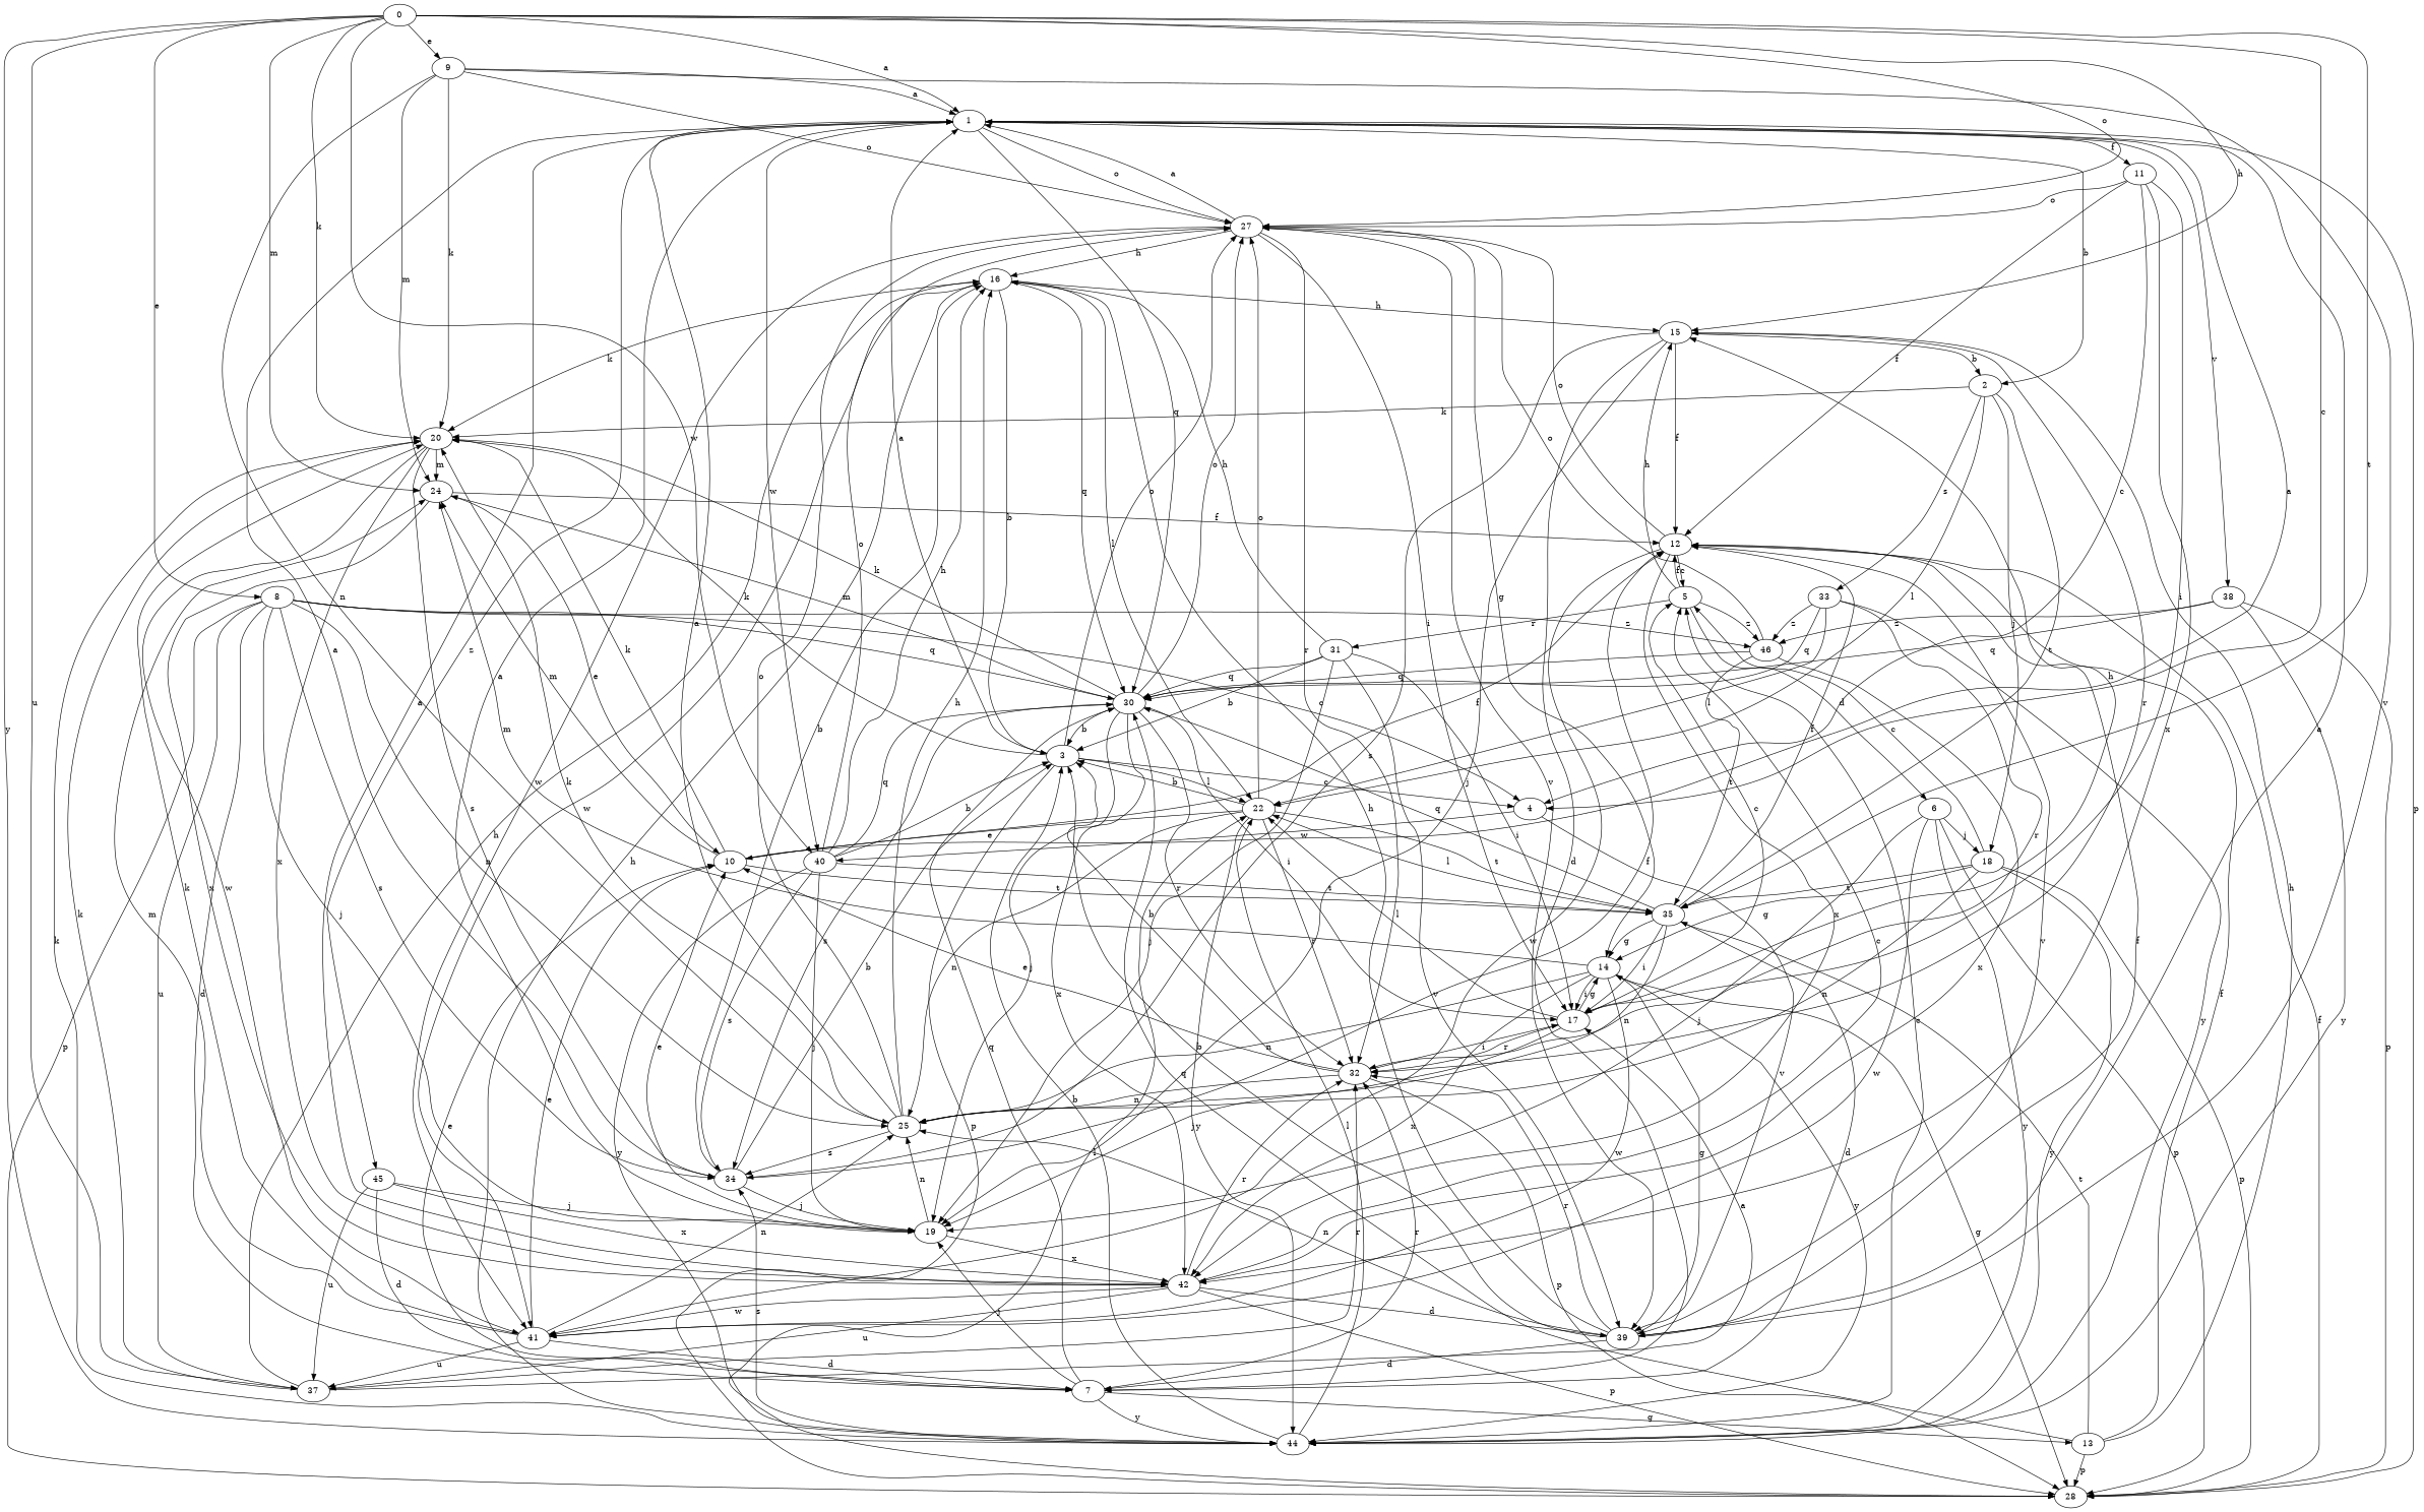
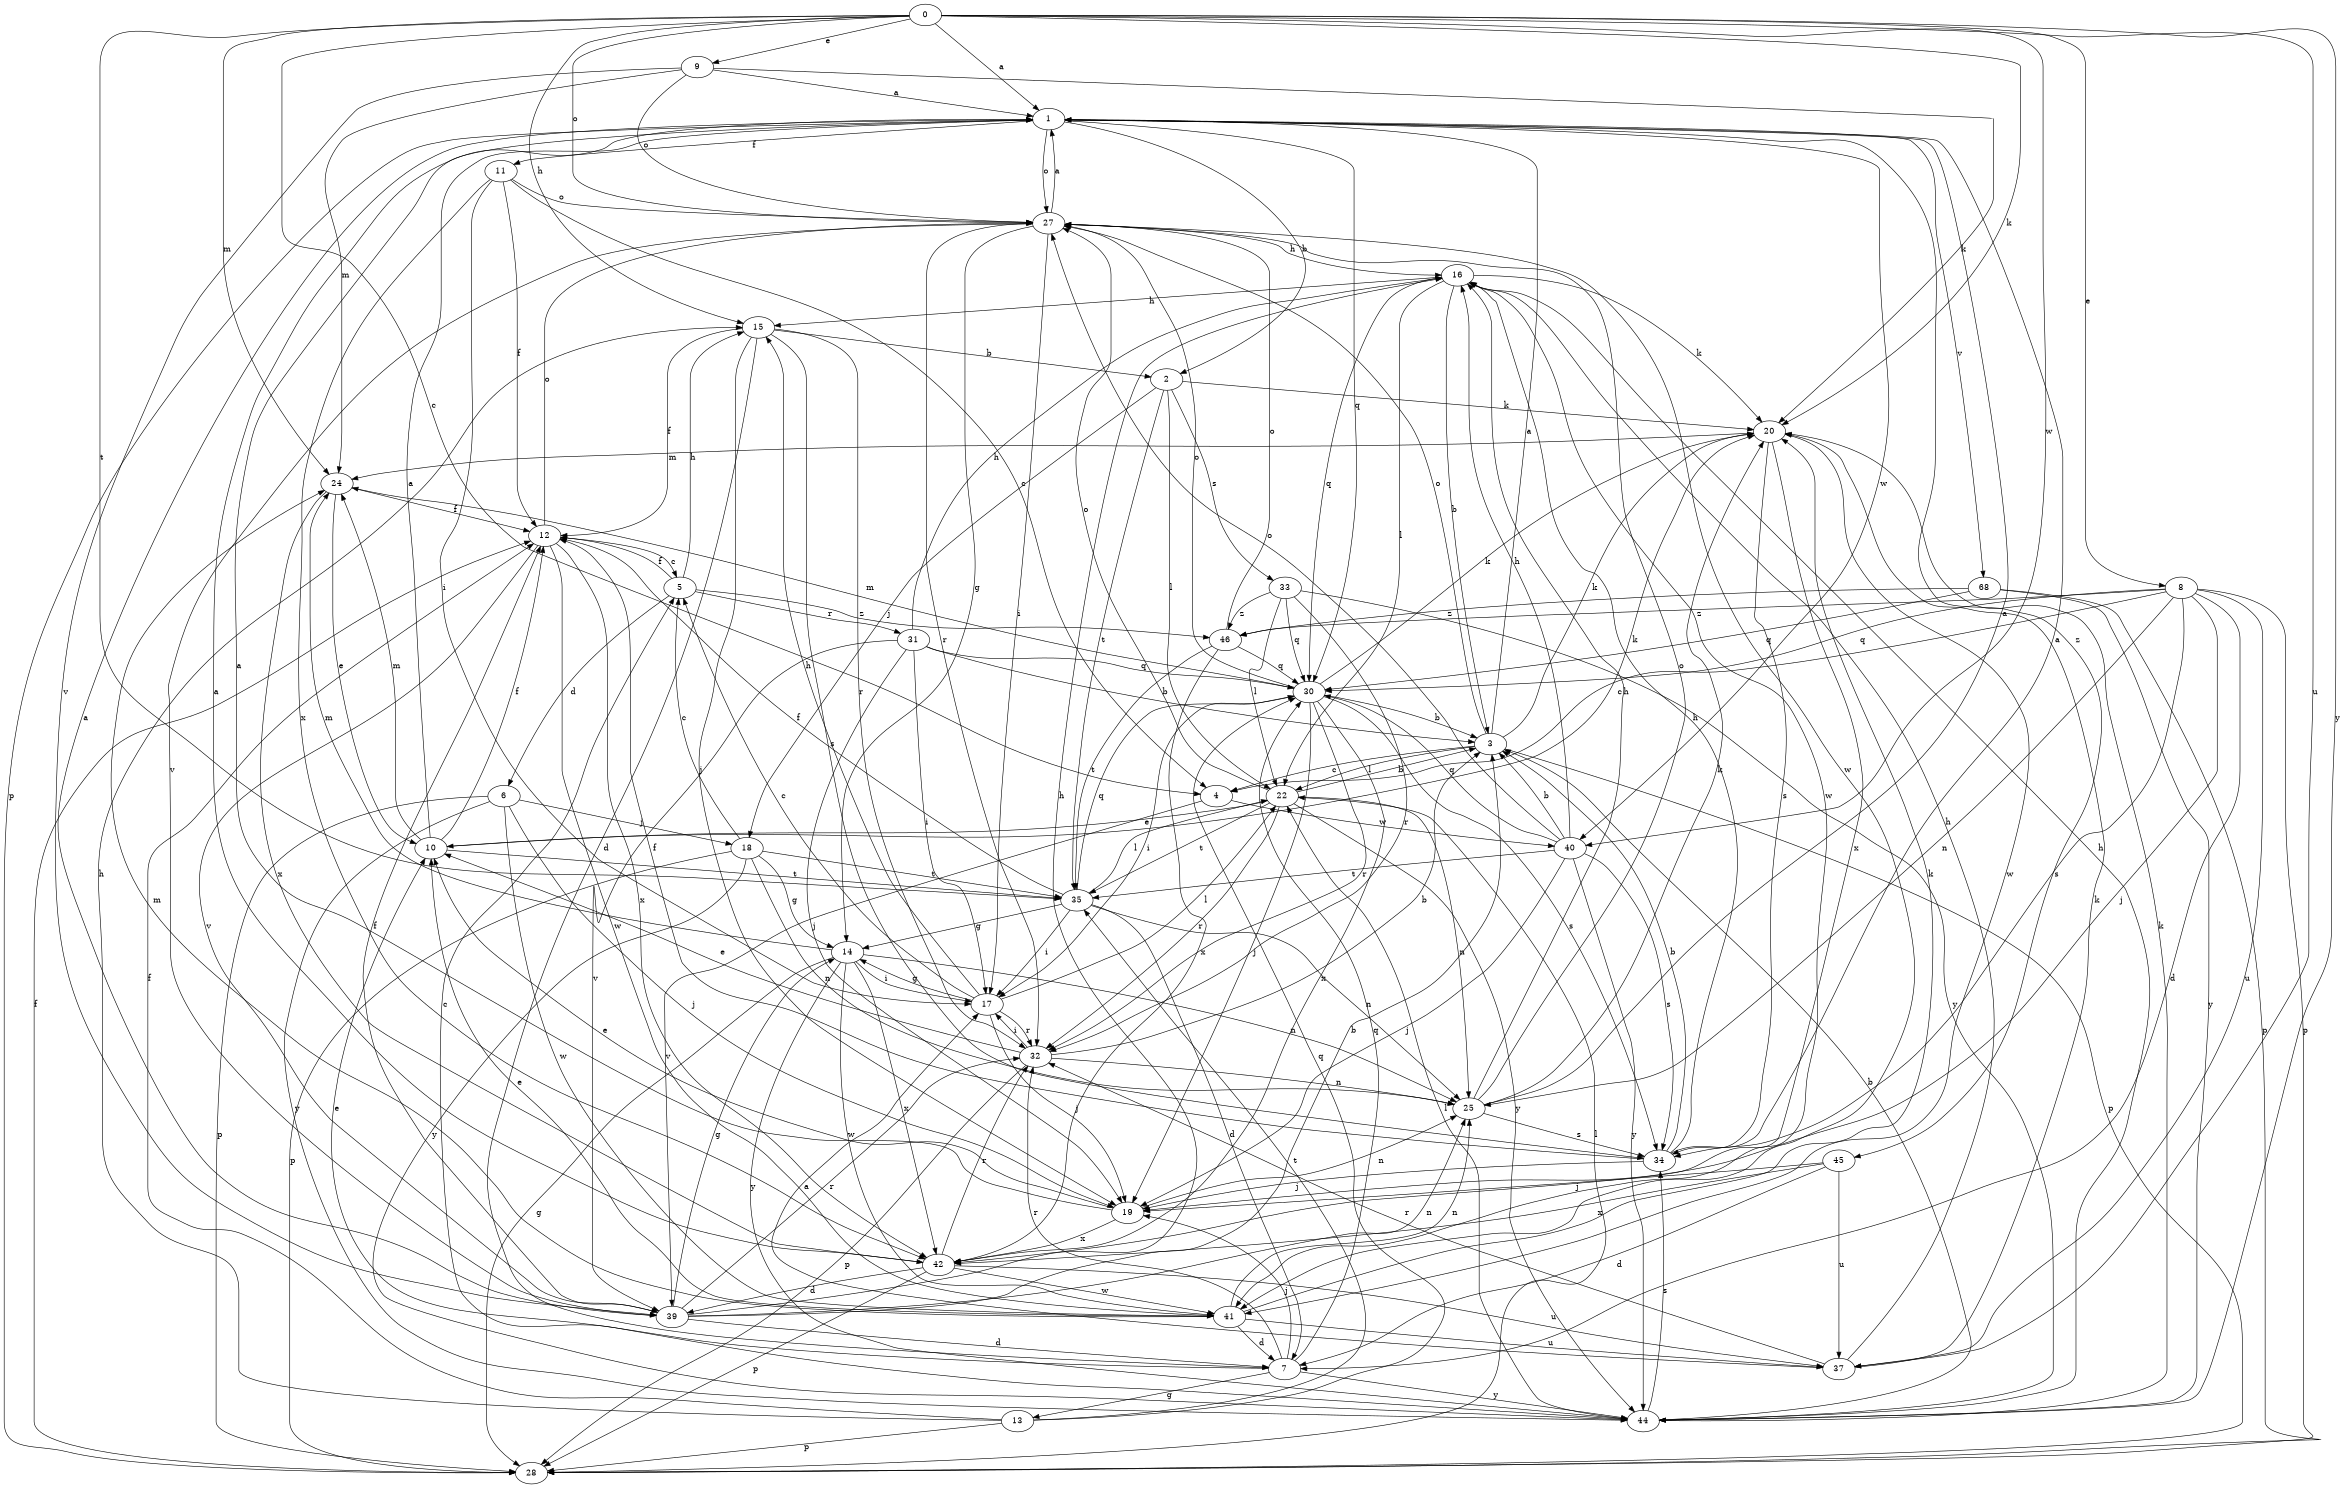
  strict digraph {
    0
    1
    4
    8
    9
    15
    20
    24
    27
    35
    37
    40
    44
    2
    11
    28
    30
-   38
+   38 [label=68]
    45
    39
    46
    19
    7
    25
    34
    12
    32
    41
    42
    10
    17
    14
    16
    22
    3
    5
    18
    33
    6
    31
    13
    0 -> 1 [label=a]
    0 -> 4 [label=c]
    0 -> 8 [label=e]
    0 -> 9 [label=e]
    0 -> 15 [label=h]
    0 -> 20 [label=k]
    0 -> 24 [label=m]
    0 -> 27 [label=o]
    0 -> 35 [label=t]
    0 -> 37 [label=u]
    0 -> 40 [label=w]
    0 -> 44 [label=y]
    1 -> 27 [label=o]
    1 -> 40 [label=w]
    1 -> 2 [label=b]
    1 -> 11 [label=f]
    1 -> 28 [label=p]
    1 -> 30 [label=q]
    1 -> 38 [label=v]
    1 -> 45 [label=z]
    4 -> 40 [label=w]
    4 -> 39 [label=v]
    8 -> 4 [label=c]
    8 -> 37 [label=u]
    8 -> 28 [label=p]
    8 -> 30 [label=q]
    8 -> 46 [label=z]
    8 -> 19 [label=j]
    8 -> 7 [label=d]
    8 -> 25 [label=n]
    8 -> 34 [label=s]
    9 -> 1 [label=a]
    9 -> 20 [label=k]
    9 -> 24 [label=m]
    9 -> 27 [label=o]
    9 -> 39 [label=v]
-   9 -> 25 [label=n]
    15 -> 2 [label=b]
    15 -> 19 [label=j]
    15 -> 7 [label=d]
    15 -> 34 [label=s]
    15 -> 12 [label=f]
    15 -> 32 [label=r]
    20 -> 24 [label=m]
    20 -> 34 [label=s]
    20 -> 41 [label=w]
    20 -> 42 [label=x]
    24 -> 12 [label=f]
    24 -> 42 [label=x]
    24 -> 10 [label=e]
    27 -> 1 [label=a]
    27 -> 39 [label=v]
    27 -> 32 [label=r]
    27 -> 41 [label=w]
    27 -> 17 [label=i]
    27 -> 14 [label=g]
    27 -> 16 [label=h]
    35 -> 30 [label=q]
    35 -> 7 [label=d]
    35 -> 25 [label=n]
    35 -> 12 [label=f]
    35 -> 17 [label=i]
    35 -> 14 [label=g]
    35 -> 22 [label=l]
    37 -> 20 [label=k]
    37 -> 32 [label=r]
    37 -> 17 [label=a]
    37 -> 16 [label=h]
    40 -> 27 [label=o]
    40 -> 35 [label=t]
    40 -> 44 [label=y]
    40 -> 30 [label=q]
    40 -> 19 [label=j]
    40 -> 34 [label=s]
    40 -> 16 [label=h]
    40 -> 3 [label=b]
    44 -> 20 [label=k]
    44 -> 34 [label=s]
    44 -> 16 [label=h]
    44 -> 22 [label=l]
    44 -> 3 [label=b]
    44 -> 5 [label=c]
    2 -> 20 [label=k]
    2 -> 35 [label=t]
    2 -> 22 [label=l]
    2 -> 18 [label=j]
    2 -> 33 [label=s]
    11 -> 4 [label=c]
    11 -> 27 [label=o]
    11 -> 12 [label=f]
    11 -> 42 [label=x]
    11 -> 17 [label=i]
    28 -> 12 [label=f]
    28 -> 22 [label=l]
    30 -> 20 [label=k]
    30 -> 24 [label=m]
    30 -> 27 [label=o]
    30 -> 19 [label=j]
    30 -> 34 [label=s]
    30 -> 32 [label=r]
    30 -> 42 [label=x]
    30 -> 17 [label=i]
    30 -> 3 [label=b]
    38 -> 44 [label=y]
    38 -> 28 [label=p]
    38 -> 30 [label=q]
    38 -> 46 [label=z]
    45 -> 37 [label=u]
    45 -> 19 [label=j]
    45 -> 7 [label=d]
    45 -> 42 [label=x]
    39 -> 1 [label=a]
    39 -> 7 [label=d]
    39 -> 25 [label=n]
    39 -> 12 [label=f]
    39 -> 32 [label=r]
    39 -> 14 [label=g]
    39 -> 16 [label=h]
    39 -> 3 [label=b]
    46 -> 27 [label=o]
    46 -> 35 [label=t]
    46 -> 30 [label=q]
    46 -> 42 [label=x]
    19 -> 1 [label=a]
    19 -> 25 [label=n]
    19 -> 42 [label=x]
    19 -> 10 [label=e]
    7 -> 44 [label=y]
    7 -> 30 [label=q]
    7 -> 19 [label=j]
    7 -> 32 [label=r]
    7 -> 10 [label=e]
    7 -> 13 [label=g]
    25 -> 1 [label=a]
    25 -> 20 [label=k]
    25 -> 27 [label=o]
    25 -> 34 [label=s]
    25 -> 16 [label=h]
    34 -> 1 [label=a]
    34 -> 19 [label=j]
    34 -> 12 [label=f]
-   34 -> 16 [label=b]
+   34 -> 16 [label=h]
    34 -> 3 [label=b]
    12 -> 27 [label=o]
    12 -> 39 [label=v]
    12 -> 41 [label=w]
    12 -> 42 [label=x]
    12 -> 5 [label=c]
    32 -> 28 [label=p]
    32 -> 25 [label=n]
    32 -> 10 [label=e]
    32 -> 17 [label=i]
    32 -> 3 [label=b]
    41 -> 20 [label=k]
    41 -> 24 [label=m]
    41 -> 37 [label=u]
    41 -> 7 [label=d]
    41 -> 25 [label=n]
    41 -> 10 [label=e]
    42 -> 1 [label=a]
    42 -> 37 [label=u]
    42 -> 28 [label=p]
    42 -> 39 [label=d]
    42 -> 32 [label=r]
    42 -> 41 [label=w]
-   42 -> 5 [label=c]
    10 -> 1 [label=a]
    10 -> 20 [label=k]
    10 -> 24 [label=m]
    10 -> 35 [label=t]
    10 -> 12 [label=f]
    17 -> 15 [label=h]
    17 -> 19 [label=j]
    17 -> 32 [label=r]
    17 -> 14 [label=g]
    17 -> 22 [label=l]
    17 -> 5 [label=c]
    14 -> 24 [label=m]
    14 -> 44 [label=y]
    14 -> 28 [label=g]
    14 -> 25 [label=n]
    14 -> 41 [label=w]
    14 -> 42 [label=x]
    14 -> 17 [label=i]
    16 -> 15 [label=h]
    16 -> 20 [label=k]
    16 -> 30 [label=q]
    16 -> 41 [label=w]
    16 -> 22 [label=l]
    16 -> 3 [label=b]
    22 -> 27 [label=o]
    22 -> 35 [label=t]
    22 -> 44 [label=y]
    22 -> 25 [label=n]
    22 -> 32 [label=r]
    22 -> 10 [label=e]
    22 -> 3 [label=b]
    3 -> 1 [label=a]
    3 -> 4 [label=c]
    3 -> 20 [label=k]
    3 -> 27 [label=o]
    3 -> 28 [label=p]
    3 -> 22 [label=l]
    5 -> 15 [label=h]
    5 -> 46 [label=z]
    5 -> 12 [label=f]
    5 -> 6 [label=d]
    5 -> 31 [label=r]
    18 -> 35 [label=t]
    18 -> 44 [label=y]
    18 -> 28 [label=p]
    18 -> 25 [label=n]
    18 -> 14 [label=g]
    18 -> 5 [label=c]
    33 -> 44 [label=y]
    33 -> 30 [label=q]
    33 -> 46 [label=z]
    33 -> 32 [label=r]
    33 -> 22 [label=l]
    6 -> 44 [label=y]
    6 -> 28 [label=p]
    6 -> 19 [label=j]
    6 -> 41 [label=w]
    6 -> 18 [label=j]
    31 -> 30 [label=q]
    31 -> 39 [label=v]
    31 -> 19 [label=j]
    31 -> 17 [label=i]
    31 -> 16 [label=h]
    31 -> 3 [label=b]
    13 -> 15 [label=h]
    13 -> 35 [label=t]
    13 -> 28 [label=p]
    13 -> 30 [label=q]
    13 -> 12 [label=f]
  }
